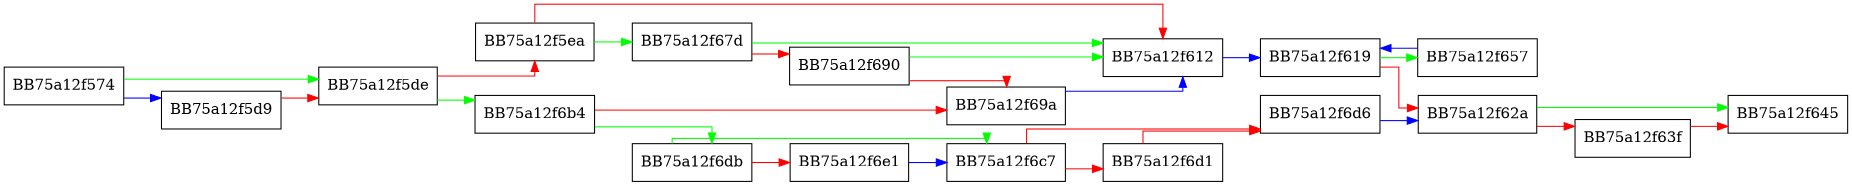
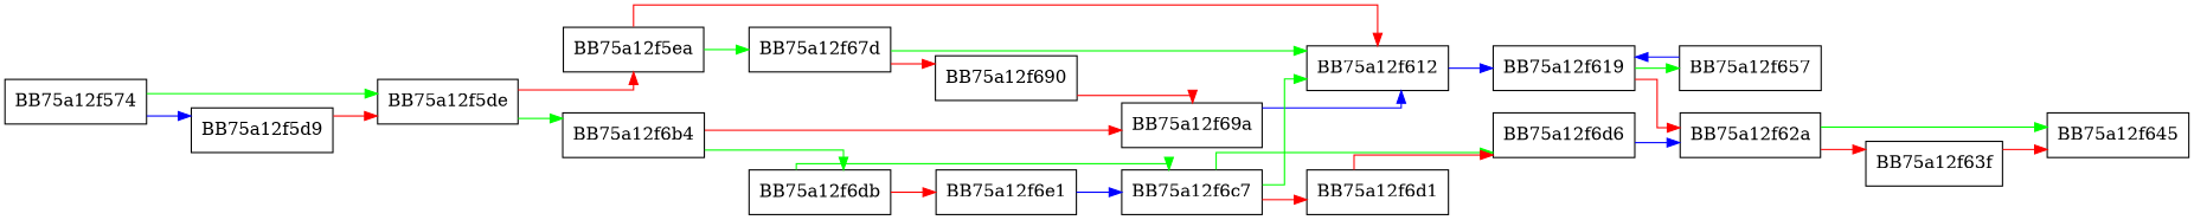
  digraph {
    rankdir=LR
    splines=ortho
    node [shape=box]
    edge [color=red]
    BB75a12f574
    BB75a12f5de
    BB75a12f5d9
    BB75a12f6b4
    BB75a12f5ea
    BB75a12f6db
    BB75a12f69a
    BB75a12f67d
    BB75a12f612
    BB75a12f6c7
    BB75a12f6e1
    BB75a12f6d6
    BB75a12f6d1
    BB75a12f690
    BB75a12f619
    BB75a12f657
    BB75a12f62a
    BB75a12f645
    BB75a12f63f
    BB75a12f574 -> BB75a12f5de [color=green]
    BB75a12f574 -> BB75a12f5d9 [color=blue]
    BB75a12f5de -> BB75a12f6b4 [color=green]
    BB75a12f5de -> BB75a12f5ea
    BB75a12f5d9 -> BB75a12f5de
    BB75a12f6b4 -> BB75a12f6db [color=green]
    BB75a12f6b4 -> BB75a12f69a
    BB75a12f5ea -> BB75a12f67d [color=green]
    BB75a12f5ea -> BB75a12f612
    BB75a12f6db -> BB75a12f6c7 [color=green]
    BB75a12f6db -> BB75a12f6e1
    BB75a12f69a -> BB75a12f612 [color=blue]
    BB75a12f67d -> BB75a12f612 [color=green]
    BB75a12f67d -> BB75a12f690
    BB75a12f612 -> BB75a12f619 [color=blue]
-   BB75a12f6c7 -> BB75a12f6d6
+   BB75a12f6c7 -> BB75a12f6d6 [color=green]
    BB75a12f6c7 -> BB75a12f6d1
    BB75a12f6e1 -> BB75a12f6c7 [color=blue]
    BB75a12f6d6 -> BB75a12f62a [color=blue]
    BB75a12f6d1 -> BB75a12f6d6
    BB75a12f690 -> BB75a12f69a
-   BB75a12f690 -> BB75a12f612 [color=green]
+   BB75a12f6c7 -> BB75a12f612 [color=green]
    BB75a12f619 -> BB75a12f657 [color=green]
    BB75a12f619 -> BB75a12f62a
    BB75a12f657 -> BB75a12f619 [color=blue]
    BB75a12f62a -> BB75a12f645 [color=green]
    BB75a12f62a -> BB75a12f63f
    BB75a12f63f -> BB75a12f645
  }
